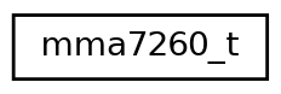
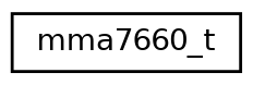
  digraph {
    rankdir=LR
    fontname="DejaVu Sans"
-   n1 [color=black fillcolor=white fontname="DejaVu Sans" fontsize=10 height=0.2 label=mma7260_t shape=record style=filled width=0.4]
+   n1 [color=black fillcolor=white fontname="DejaVu Sans" fontsize=10 height=0.2 label=mma7660_t shape=record style=filled width=0.4]
  }
